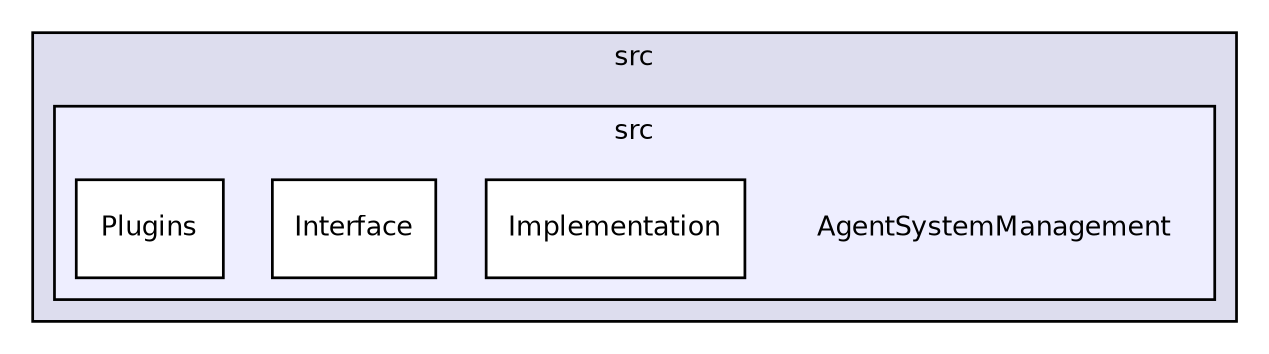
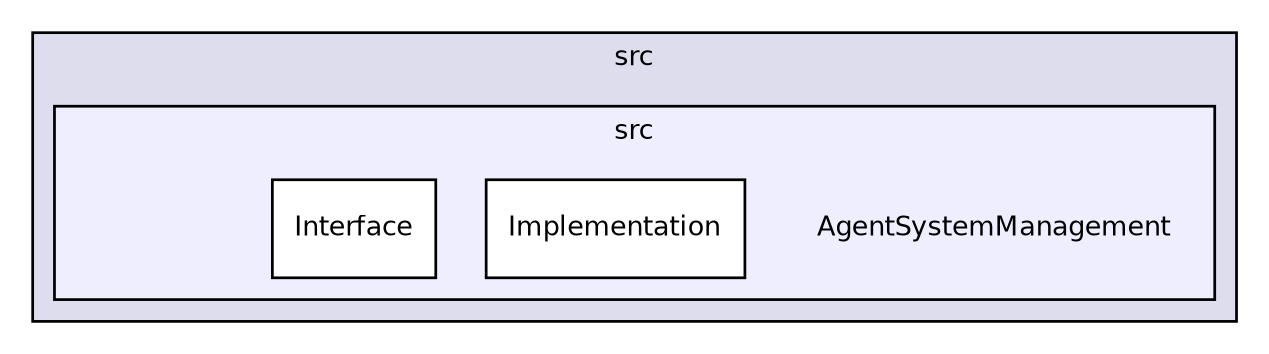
  digraph {
    compound=true
    node [fontname=Helvetica fontsize=10 shape=box color=black fillcolor=white style=filled]
    n1 [label=AgentSystemManagement shape=plaintext color="" fillcolor="" style=""]
    n2 [label=Implementation]
    n3 [label=Interface]
-   n4 [label=Plugins]
    subgraph cluster_1 {
      bgcolor="#ddddee"
      fontname=Helvetica
      fontsize=10
      label=src
      pencolor=black
      subgraph cluster_2 {
        bgcolor="#eeeeff"
        fontname=Helvetica
        fontsize=10
        pencolor=black
        n1
        n2
        n3
-       n4
      }
    }
  }
